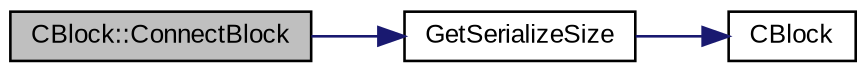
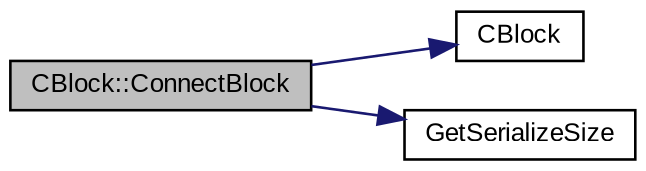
  digraph {
    fontname="Liberation Sans"
    rankdir=LR
    node [color=black fillcolor=white fontname="Liberation Sans" fontsize=10 shape=record style=filled]
    edge [color=midnightblue fontname="Liberation Sans" fontsize=10 labelfontname=Helvetica labelfontsize=10 style=solid]
    n1 [fillcolor=grey75 fontcolor=black height=0.2 label="CBlock::ConnectBlock" width=0.4]
    n2 [height=0.2 label=CBlock width=0.4]
    n3 [height=0.2 label=GetSerializeSize width=0.4]
-   n3 -> n2
+   n1 -> n2
    n1 -> n3
  }
